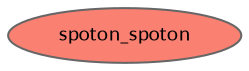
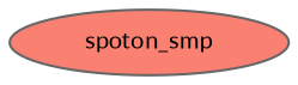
  digraph {
    rankdir=LR
    fontname=Lato
-   n1 [color=grey40 fillcolor=salmon fontname=Lato fontsize=10 height=0.2 label=spoton_spoton shape=ellipse style=filled width=0.4]
+   n1 [color=grey40 fillcolor=salmon fontname=Lato fontsize=10 height=0.2 label=spoton_smp shape=ellipse style=filled width=0.4]
  }
